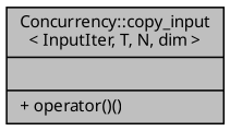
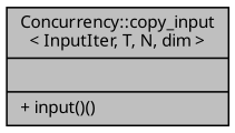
  digraph {
    fontname="Noto Sans"
-   n1 [color=black fillcolor=grey75 fontcolor=black fontname="Noto Sans" fontsize=10 height=0.2 label="{Concurrency::copy_input\l\< InputIter, T, N, dim \>\n||+ operator()()\l}" shape=record style=filled width=0.4]
+   n1 [color=black fillcolor=grey75 fontcolor=black fontname="Noto Sans" fontsize=10 height=0.2 label="{Concurrency::copy_input\l\< InputIter, T, N, dim \>\n||+ input()()\l}" shape=record style=filled width=0.4]
  }
